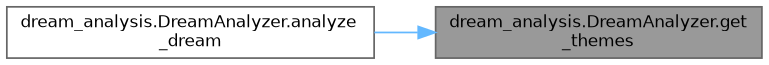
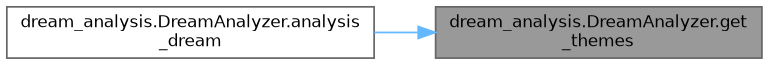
  digraph {
    rankdir=RL
    node [fontname=Helvetica fontsize=10 shape=box style=filled]
    n1 [color=gray40 fillcolor=grey60 fontcolor=black height=0.2 label="dream_analysis.DreamAnalyzer.get\l_themes" width=0.4]
-   n2 [color=grey40 fillcolor=white height=0.2 label="dream_analysis.DreamAnalyzer.analyze\l_dream" width=0.4]
+   n2 [color=grey40 fillcolor=white height=0.2 label="dream_analysis.DreamAnalyzer.analysis\l_dream" width=0.4]
    n1 -> n2 [color=steelblue1 dir=back fontname=Helvetica fontsize=10 labelfontname=Helvetica labelfontsize=10 style=solid]
  }
